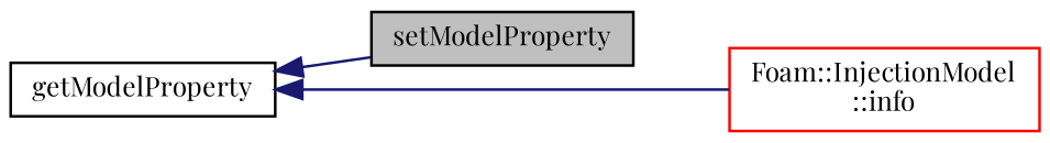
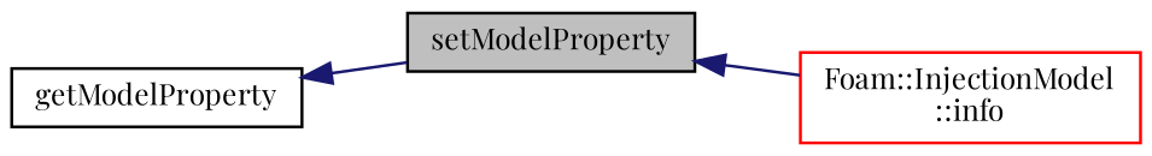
  digraph {
    fontname="Playfair Display"
    rankdir=LR
    node [color=black fontname="Playfair Display" fontsize=10 shape=record]
    edge [color=midnightblue dir=back fontname="Playfair Display" fontsize=10 labelfontname=FreeSans labelfontsize=10 style=solid]
    n1 [fillcolor=grey75 fontcolor=black height=0.2 label=setModelProperty style=filled width=0.4]
    n2 [color=red height=0.2 label="Foam::InjectionModel\l::info" width=0.4]
    n3 [height=0.2 label=getModelProperty width=0.4]
-   n3 -> n2
+   n1 -> n2
    n3 -> n1
  }
